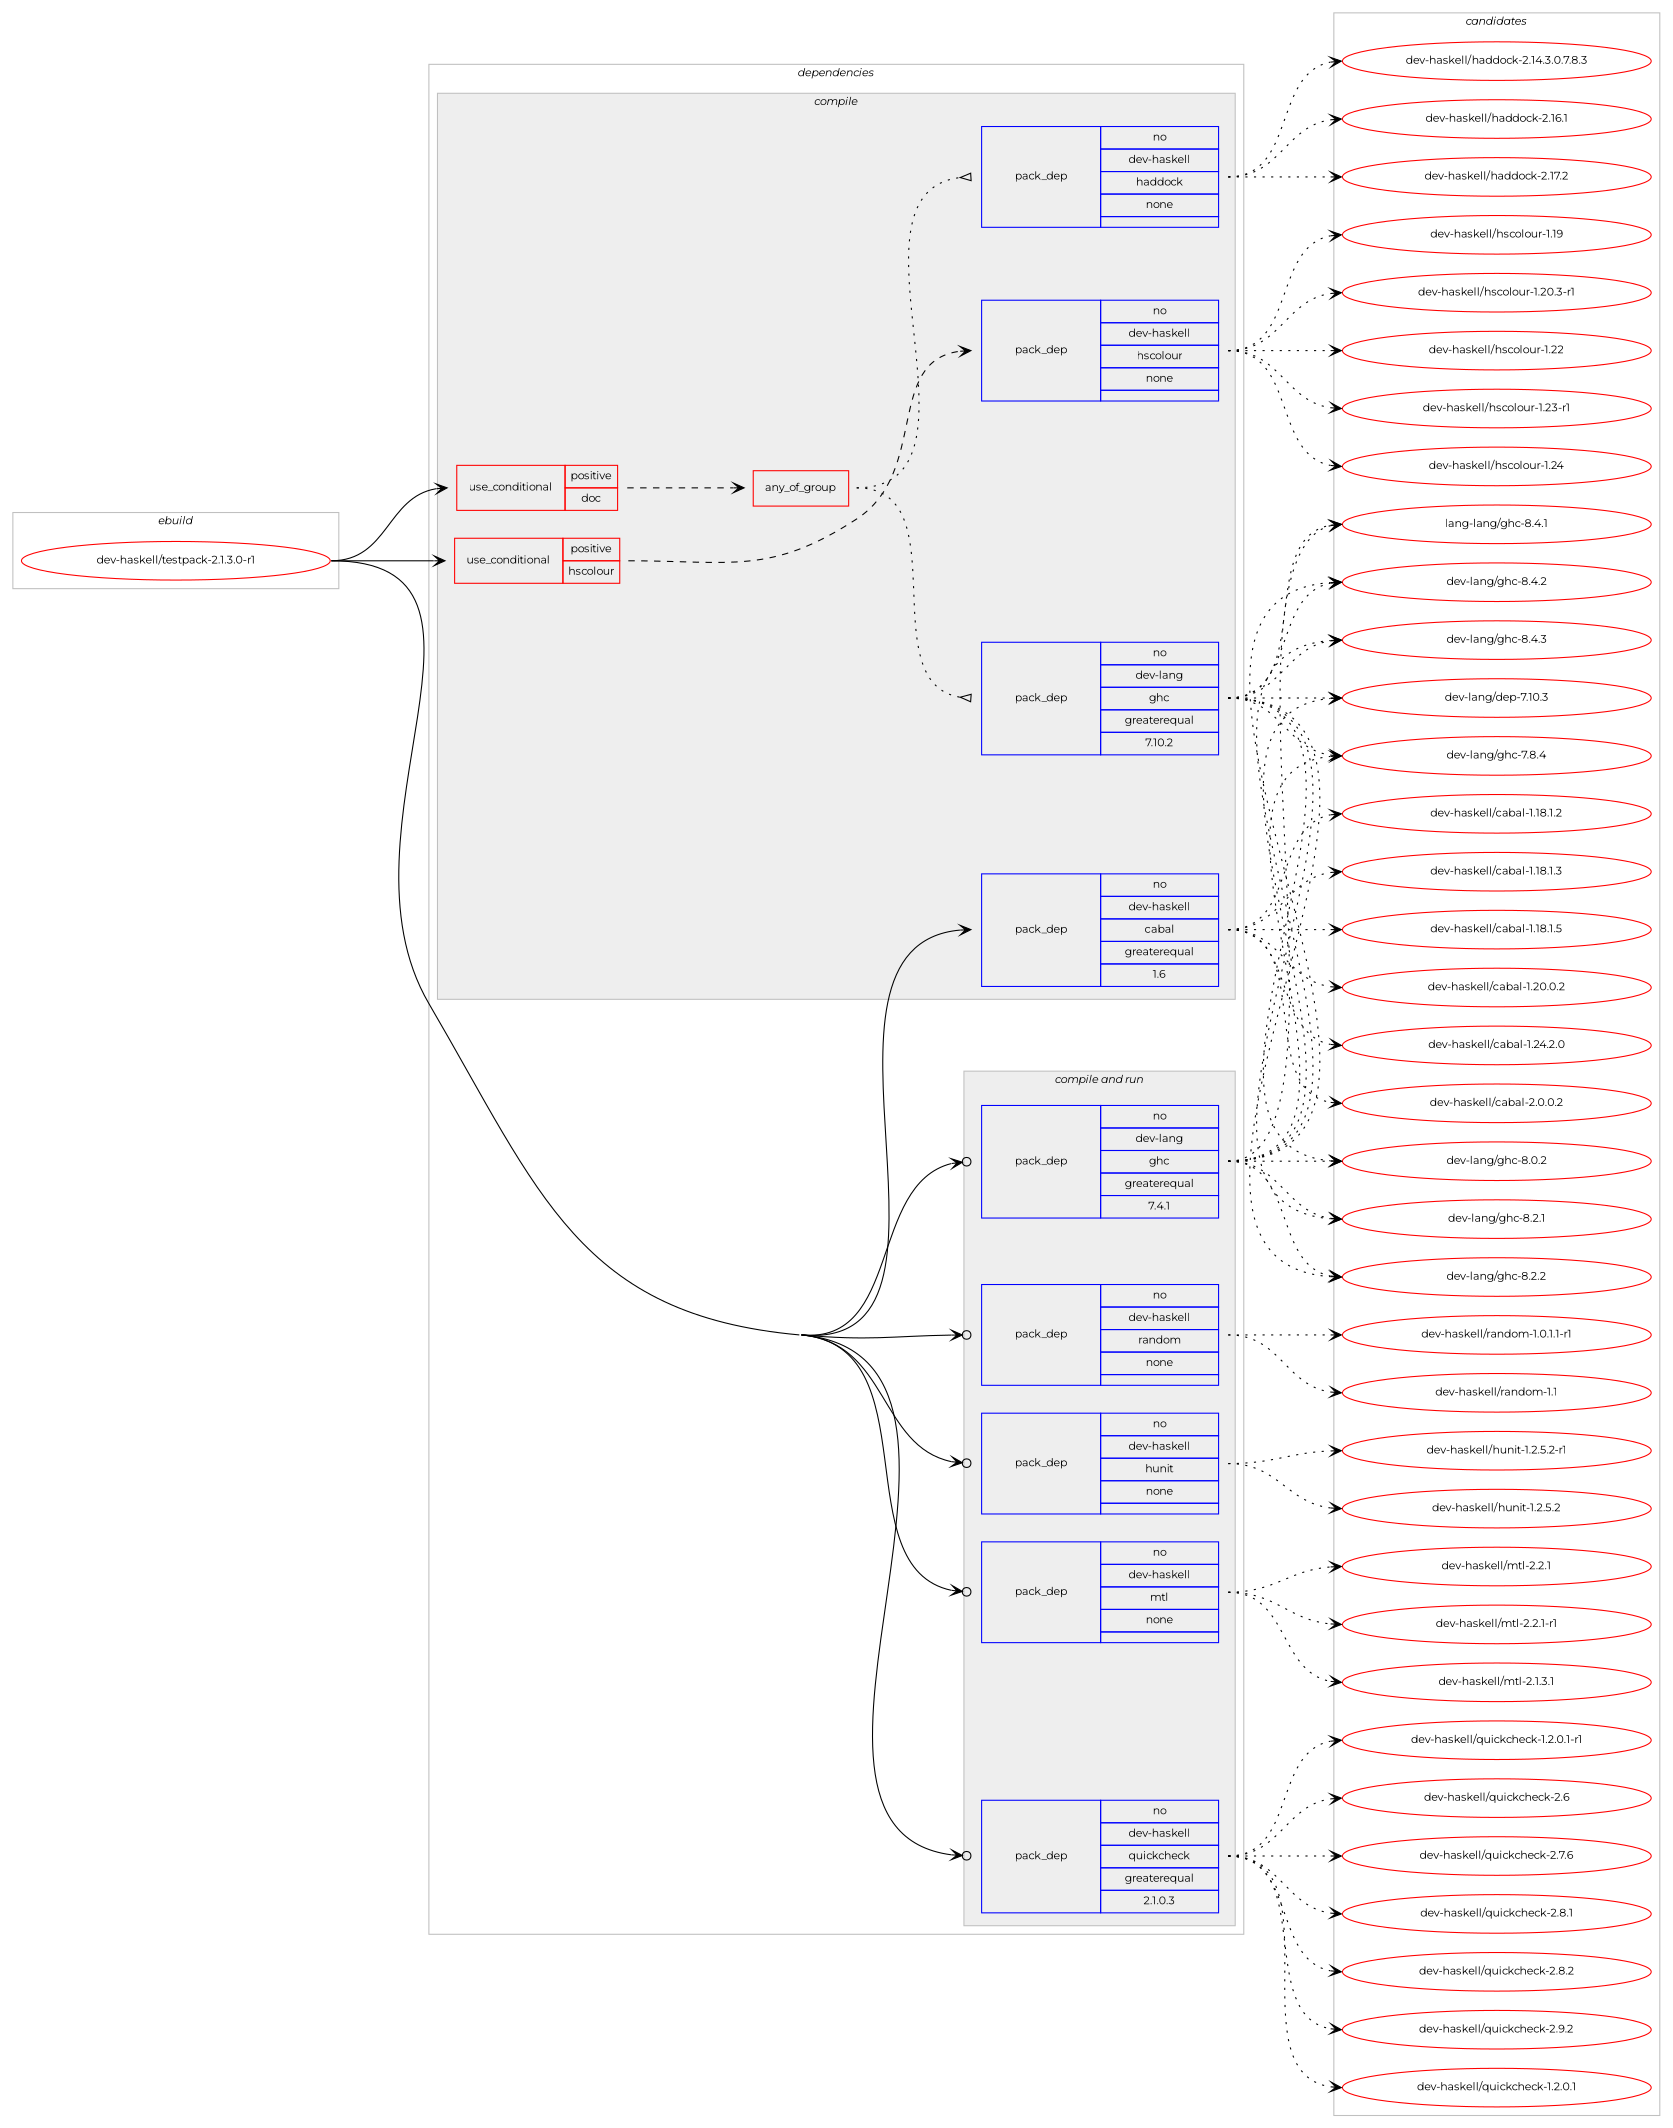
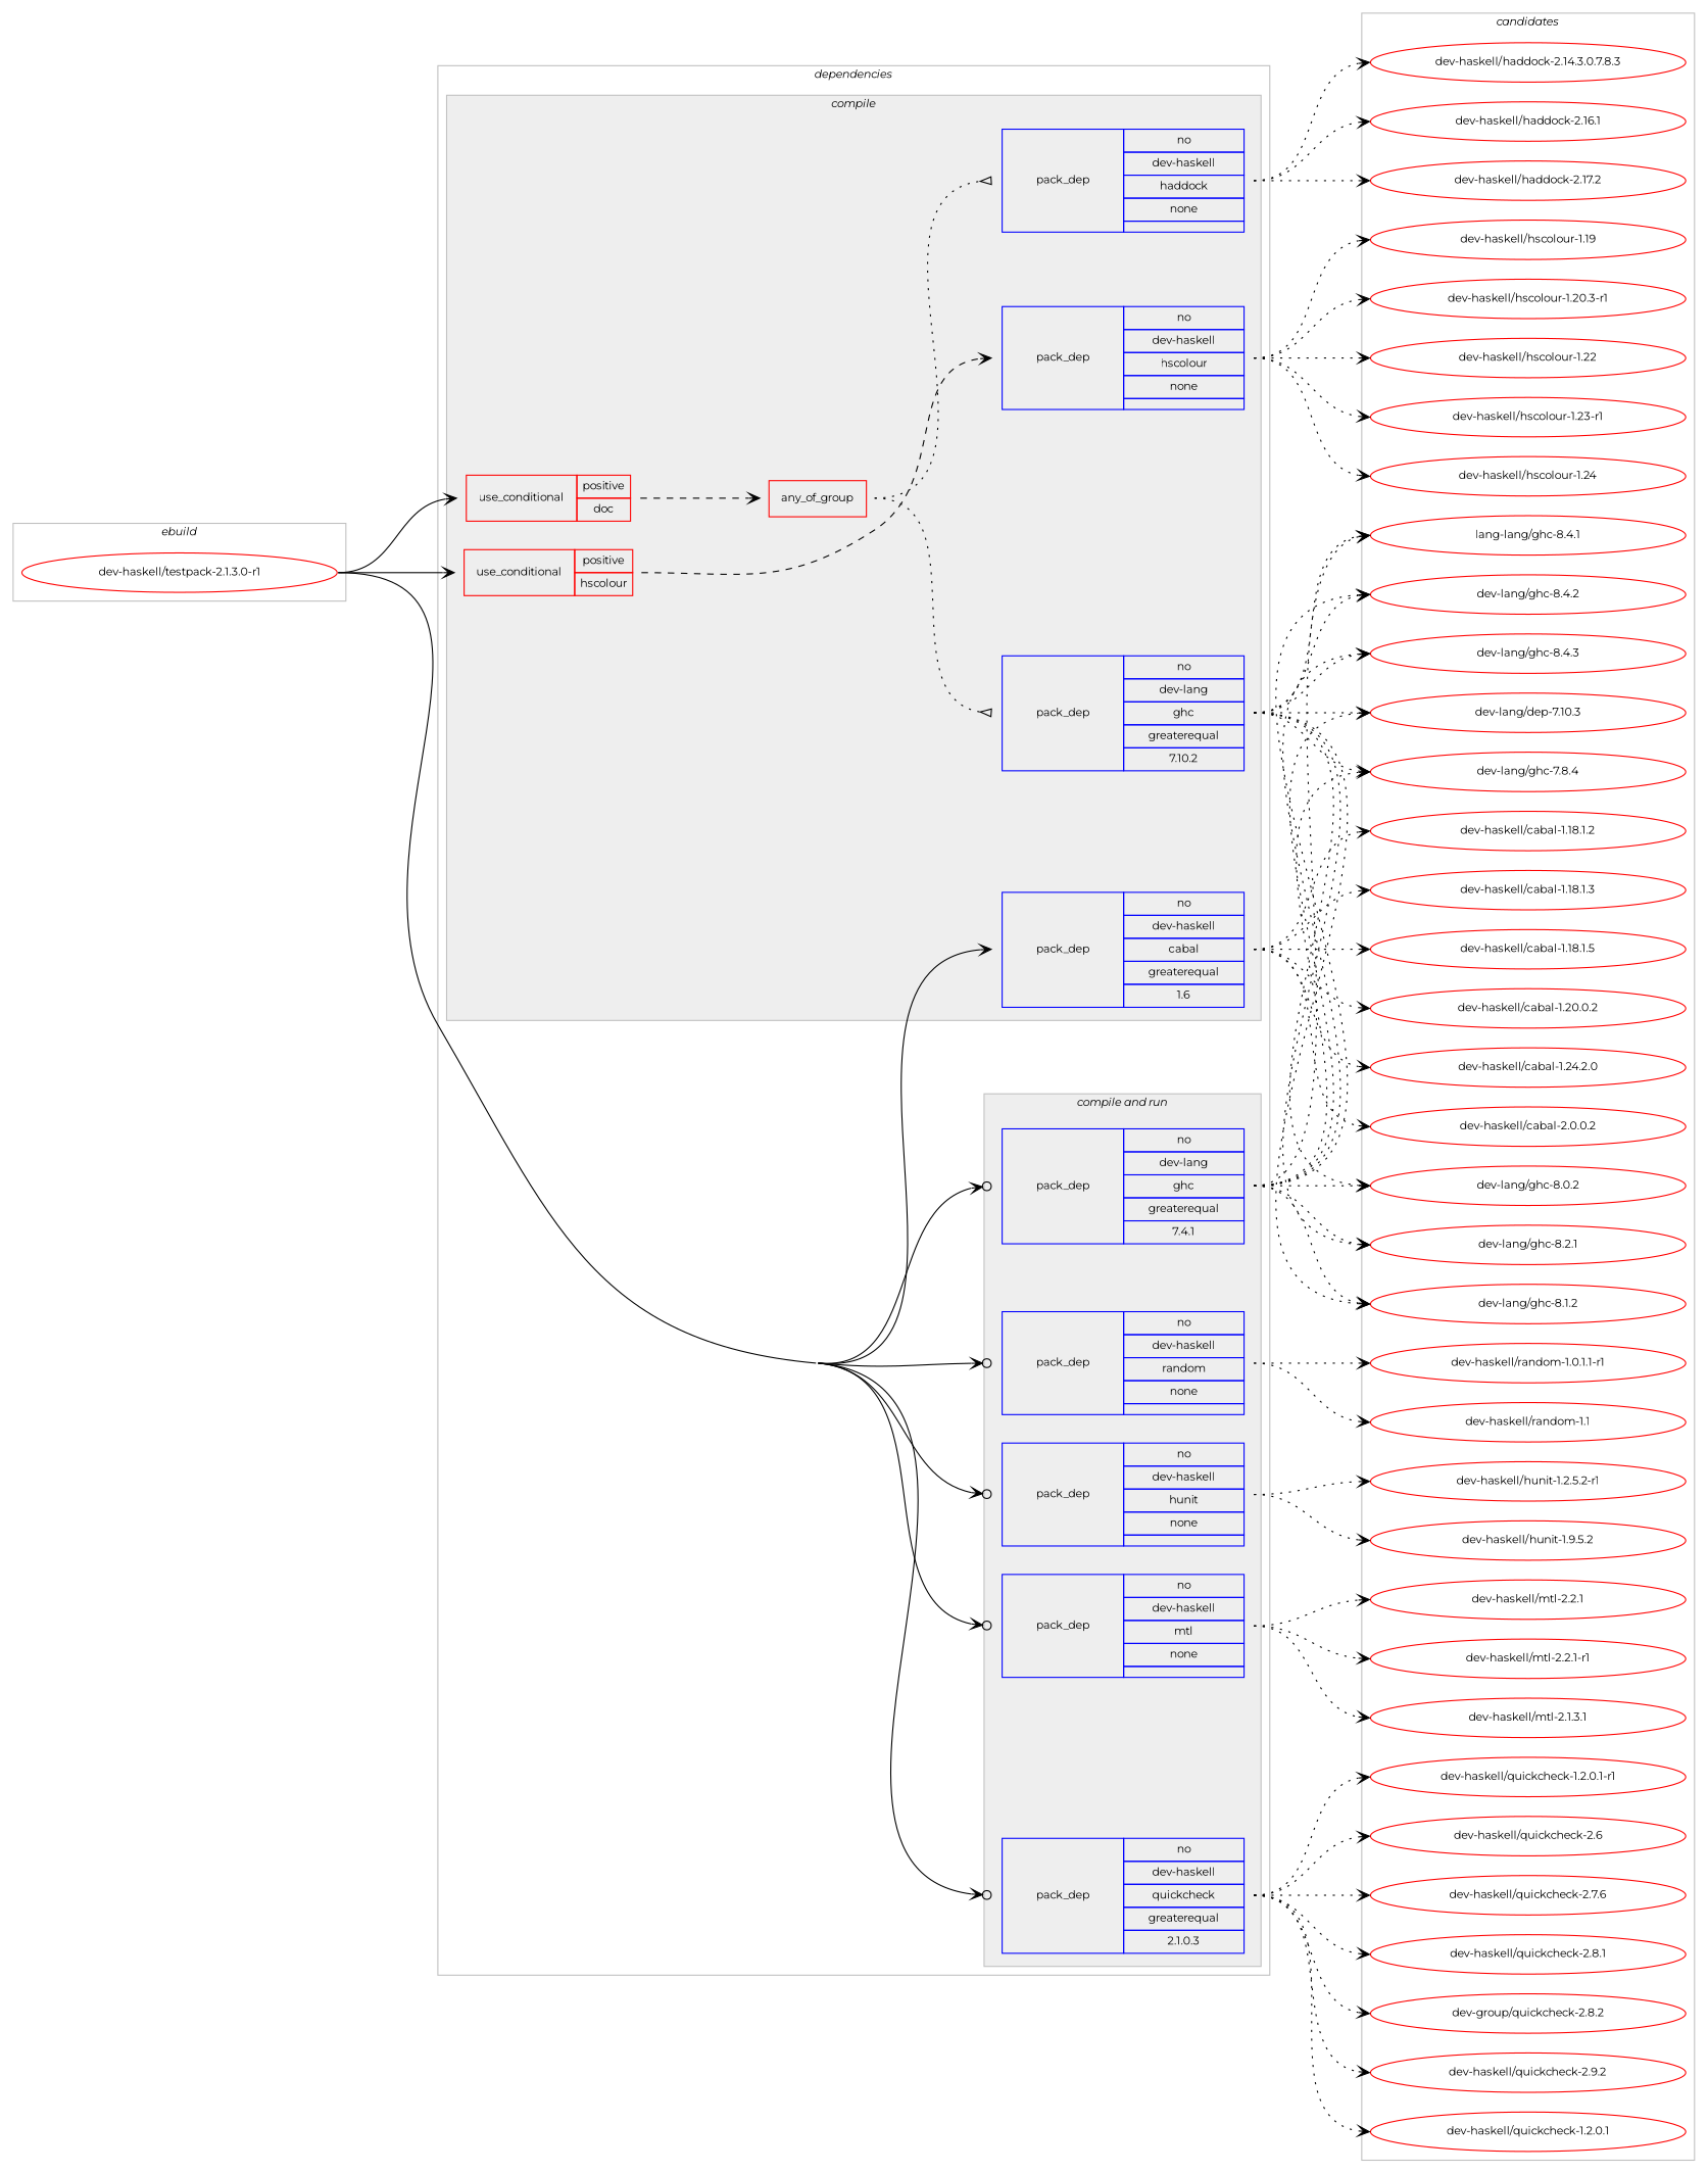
  digraph {
    compound=true
    concentrate=true
    fontname=Montserrat
    fontsize=10
    newrank=true
    rankdir=LR
    ranksep=1.5
    node [color=red fontname=Montserrat fontsize=10]
    edge [arrowhead=vee fontname=Montserrat headport=w style=dotted tailport=e weight=100]
    n1 [label="dev-haskell/testpack-2.1.3.0-r1" width=4]
    n2 [color=blue label=<<TABLE BORDER="0" CELLBORDER="1" CELLSPACING="0" CELLPADDING="4" WIDTH="220"><TR><TD ROWSPAN="6" CELLPADDING="30">pack_dep</TD></TR><TR><TD WIDTH="110">no</TD></TR><TR><TD>dev-haskell</TD></TR><TR><TD>haddock</TD></TR><TR><TD>none</TD></TR><TR><TD></TD></TR></TABLE>> shape=none]
    n3 [color=blue label=<<TABLE BORDER="0" CELLBORDER="1" CELLSPACING="0" CELLPADDING="4" WIDTH="220"><TR><TD ROWSPAN="6" CELLPADDING="30">pack_dep</TD></TR><TR><TD WIDTH="110">no</TD></TR><TR><TD>dev-lang</TD></TR><TR><TD>ghc</TD></TR><TR><TD>greaterequal</TD></TR><TR><TD>7.10.2</TD></TR></TABLE>> shape=none]
    n4 [label=<<TABLE BORDER="0" CELLBORDER="1" CELLSPACING="0" CELLPADDING="4"><TR><TD CELLPADDING="10">any_of_group</TD></TR></TABLE>> shape=none]
    n5 [label=<<TABLE BORDER="0" CELLBORDER="1" CELLSPACING="0" CELLPADDING="4"><TR><TD ROWSPAN="3" CELLPADDING="10">use_conditional</TD></TR><TR><TD>positive</TD></TR><TR><TD>doc</TD></TR></TABLE>> shape=none]
    n6 [color=blue label=<<TABLE BORDER="0" CELLBORDER="1" CELLSPACING="0" CELLPADDING="4" WIDTH="220"><TR><TD ROWSPAN="6" CELLPADDING="30">pack_dep</TD></TR><TR><TD WIDTH="110">no</TD></TR><TR><TD>dev-haskell</TD></TR><TR><TD>hscolour</TD></TR><TR><TD>none</TD></TR><TR><TD></TD></TR></TABLE>> shape=none]
    n7 [label=<<TABLE BORDER="0" CELLBORDER="1" CELLSPACING="0" CELLPADDING="4"><TR><TD ROWSPAN="3" CELLPADDING="10">use_conditional</TD></TR><TR><TD>positive</TD></TR><TR><TD>hscolour</TD></TR></TABLE>> shape=none]
    n8 [color=blue label=<<TABLE BORDER="0" CELLBORDER="1" CELLSPACING="0" CELLPADDING="4" WIDTH="220"><TR><TD ROWSPAN="6" CELLPADDING="30">pack_dep</TD></TR><TR><TD WIDTH="110">no</TD></TR><TR><TD>dev-haskell</TD></TR><TR><TD>cabal</TD></TR><TR><TD>greaterequal</TD></TR><TR><TD>1.6</TD></TR></TABLE>> shape=none]
    n9 [color=blue label=<<TABLE BORDER="0" CELLBORDER="1" CELLSPACING="0" CELLPADDING="4" WIDTH="220"><TR><TD ROWSPAN="6" CELLPADDING="30">pack_dep</TD></TR><TR><TD WIDTH="110">no</TD></TR><TR><TD>dev-haskell</TD></TR><TR><TD>hunit</TD></TR><TR><TD>none</TD></TR><TR><TD></TD></TR></TABLE>> shape=none]
    n10 [color=blue label=<<TABLE BORDER="0" CELLBORDER="1" CELLSPACING="0" CELLPADDING="4" WIDTH="220"><TR><TD ROWSPAN="6" CELLPADDING="30">pack_dep</TD></TR><TR><TD WIDTH="110">no</TD></TR><TR><TD>dev-haskell</TD></TR><TR><TD>mtl</TD></TR><TR><TD>none</TD></TR><TR><TD></TD></TR></TABLE>> shape=none]
    n11 [color=blue label=<<TABLE BORDER="0" CELLBORDER="1" CELLSPACING="0" CELLPADDING="4" WIDTH="220"><TR><TD ROWSPAN="6" CELLPADDING="30">pack_dep</TD></TR><TR><TD WIDTH="110">no</TD></TR><TR><TD>dev-haskell</TD></TR><TR><TD>quickcheck</TD></TR><TR><TD>greaterequal</TD></TR><TR><TD>2.1.0.3</TD></TR></TABLE>> shape=none]
    n12 [color=blue label=<<TABLE BORDER="0" CELLBORDER="1" CELLSPACING="0" CELLPADDING="4" WIDTH="220"><TR><TD ROWSPAN="6" CELLPADDING="30">pack_dep</TD></TR><TR><TD WIDTH="110">no</TD></TR><TR><TD>dev-haskell</TD></TR><TR><TD>random</TD></TR><TR><TD>none</TD></TR><TR><TD></TD></TR></TABLE>> shape=none]
    n13 [color=blue label=<<TABLE BORDER="0" CELLBORDER="1" CELLSPACING="0" CELLPADDING="4" WIDTH="220"><TR><TD ROWSPAN="6" CELLPADDING="30">pack_dep</TD></TR><TR><TD WIDTH="110">no</TD></TR><TR><TD>dev-lang</TD></TR><TR><TD>ghc</TD></TR><TR><TD>greaterequal</TD></TR><TR><TD>7.4.1</TD></TR></TABLE>> shape=none]
    n14 [label="dev-haskell/haddock-2.14.3.0.7.8.3" width=4]
    n15 [label="dev-haskell/haddock-2.16.1" width=4]
    n16 [label="dev-haskell/haddock-2.17.2" width=4]
    n17 [label="dev-lang/dep-7.10.3" width=4]
    n18 [label="dev-lang/ghc-7.8.4" width=4]
    n19 [label="dev-lang/ghc-8.0.2" width=4]
    n20 [label="dev-lang/ghc-8.2.1" width=4]
-   n21 [label="dev-lang/ghc-8.2.2" width=4]
+   n21 [label="dev-lang/ghc-8.1.2" width=4]
    n22 [label="lang-lang/ghc-8.4.1" width=4]
    n23 [label="dev-lang/ghc-8.4.2" width=4]
    n24 [label="dev-lang/ghc-8.4.3" width=4]
    n25 [label="dev-haskell/hscolour-1.19" width=4]
    n26 [label="dev-haskell/hscolour-1.20.3-r1" width=4]
    n27 [label="dev-haskell/hscolour-1.22" width=4]
    n28 [label="dev-haskell/hscolour-1.23-r1" width=4]
    n29 [label="dev-haskell/hscolour-1.24" width=4]
    n30 [label="dev-haskell/cabal-1.18.1.2" width=4]
    n31 [label="dev-haskell/cabal-1.18.1.3" width=4]
    n32 [label="dev-haskell/cabal-1.18.1.5" width=4]
    n33 [label="dev-haskell/cabal-1.20.0.2" width=4]
    n34 [label="dev-haskell/cabal-1.24.2.0" width=4]
    n35 [label="dev-haskell/cabal-2.0.0.2" width=4]
-   n36 [label="dev-haskell/hunit-1.2.5.2" width=4]
+   n36 [label="dev-haskell/hunit-1.9.5.2" width=4]
    n37 [label="dev-haskell/hunit-1.2.5.2-r1" width=4]
    n38 [label="dev-haskell/mtl-2.1.3.1" width=4]
    n39 [label="dev-haskell/mtl-2.2.1" width=4]
    n40 [label="dev-haskell/mtl-2.2.1-r1" width=4]
    n41 [label="dev-haskell/quickcheck-1.2.0.1" width=4]
    n42 [label="dev-haskell/quickcheck-1.2.0.1-r1" width=4]
    n43 [label="dev-haskell/quickcheck-2.6" width=4]
    n44 [label="dev-haskell/quickcheck-2.7.6" width=4]
    n45 [label="dev-haskell/quickcheck-2.8.1" width=4]
-   n46 [label="dev-haskell/quickcheck-2.8.2" width=4]
+   n46 [label="dev-group/quickcheck-2.8.2" width=4]
    n47 [label="dev-haskell/quickcheck-2.9.2" width=4]
    n48 [label="dev-haskell/random-1.0.1.1-r1" width=4]
    n49 [label="dev-haskell/random-1.1" width=4]
    subgraph cluster_1 {
      color=gray
      label=<<i>ebuild</i>>
      rank=same
      n1
    }
    subgraph cluster_2 {
      color=gray
      label=<<i>dependencies</i>>
      subgraph cluster_3 {
        color=gray
        fillcolor="#eeeeee"
        label=<<i>compile</i>>
        style=filled
        subgraph sub_4 {
          color=gray
          fillcolor="#eeeeee"
          label=<<i>compile</i>>
          style=filled
          n5
          subgraph sub_5 {
            color=gray
            fillcolor="#eeeeee"
            label=<<i>compile</i>>
            style=filled
            n4
            subgraph sub_6 {
              color=gray
              fillcolor="#eeeeee"
              label=<<i>compile</i>>
              style=filled
              n2
            }
            subgraph sub_7 {
              color=gray
              fillcolor="#eeeeee"
              label=<<i>compile</i>>
              style=filled
              n3
            }
          }
        }
        subgraph sub_8 {
          color=gray
          fillcolor="#eeeeee"
          label=<<i>compile</i>>
          style=filled
          n7
          subgraph sub_9 {
            color=gray
            fillcolor="#eeeeee"
            label=<<i>compile</i>>
            style=filled
            n6
          }
        }
        subgraph sub_10 {
          color=gray
          fillcolor="#eeeeee"
          label=<<i>compile</i>>
          style=filled
          n8
        }
      }
      subgraph cluster_11 {
        color=gray
        fillcolor="#eeeeee"
        label=<<i>compile and run</i>>
        style=filled
        subgraph sub_12 {
          color=gray
          fillcolor="#eeeeee"
          label=<<i>compile and run</i>>
          style=filled
          n9
        }
        subgraph sub_13 {
          color=gray
          fillcolor="#eeeeee"
          label=<<i>compile and run</i>>
          style=filled
          n10
        }
        subgraph sub_14 {
          color=gray
          fillcolor="#eeeeee"
          label=<<i>compile and run</i>>
          style=filled
          n11
        }
        subgraph sub_15 {
          color=gray
          fillcolor="#eeeeee"
          label=<<i>compile and run</i>>
          style=filled
          n12
        }
        subgraph sub_16 {
          color=gray
          fillcolor="#eeeeee"
          label=<<i>compile and run</i>>
          style=filled
          n13
        }
      }
      subgraph cluster_17 {
        color=gray
        fillcolor="#eeeeee"
        label=<<i>run</i>>
        style=filled
      }
    }
    subgraph cluster_18 {
      color=gray
      label=<<i>candidates</i>>
      rank=same
      subgraph sub_19 {
        color=black
        label=<<i>candidates</i>>
        nodesep=1
        rank=same
        n14
        n15
        n16
      }
      subgraph sub_20 {
        color=black
        label=<<i>candidates</i>>
        nodesep=1
        rank=same
        n17
        n18
        n19
        n20
        n21
        n22
        n23
        n24
      }
      subgraph sub_21 {
        color=black
        label=<<i>candidates</i>>
        nodesep=1
        rank=same
        n25
        n26
        n27
        n28
        n29
      }
      subgraph sub_22 {
        color=black
        label=<<i>candidates</i>>
        nodesep=1
        rank=same
        n30
        n31
        n32
        n33
        n34
        n35
      }
      subgraph sub_23 {
        color=black
        label=<<i>candidates</i>>
        nodesep=1
        rank=same
        n36
        n37
      }
      subgraph sub_24 {
        color=black
        label=<<i>candidates</i>>
        nodesep=1
        rank=same
        n38
        n39
        n40
      }
      subgraph sub_25 {
        color=black
        label=<<i>candidates</i>>
        nodesep=1
        rank=same
        n41
        n42
        n43
        n44
        n45
        n46
        n47
      }
      subgraph sub_26 {
        color=black
        label=<<i>candidates</i>>
        nodesep=1
        rank=same
        n48
        n49
      }
      subgraph sub_27 {
        color=black
        label=<<i>candidates</i>>
        nodesep=1
        rank=same
        n17
        n18
        n19
        n20
        n21
        n22
        n23
        n24
      }
    }
    n1 -> n5 [style=solid weight=20]
    n1 -> n7 [style=solid weight=20]
    n1 -> n8 [style=solid weight=20]
    n1 -> n9 [arrowhead=odotvee style=solid weight=20]
    n1 -> n10 [arrowhead=odotvee style=solid weight=20]
    n1 -> n11 [arrowhead=odotvee style=solid weight=20]
    n1 -> n12 [arrowhead=odotvee style=solid weight=20]
    n1 -> n13 [arrowhead=odotvee style=solid weight=20]
    n2 -> n14
    n2 -> n15
    n2 -> n16
    n3 -> n17
    n3 -> n18
    n3 -> n19
    n3 -> n20
    n3 -> n21
    n3 -> n22
    n3 -> n23
    n3 -> n24
    n4 -> n2 [arrowhead=oinv weight=20]
    n4 -> n3 [arrowhead=oinv weight=20]
    n5 -> n4 [style=dashed weight=20]
    n6 -> n25
    n6 -> n26
    n6 -> n27
    n6 -> n28
    n6 -> n29
    n7 -> n6 [style=dashed weight=20]
    n8 -> n30
    n8 -> n31
    n8 -> n32
    n8 -> n33
    n8 -> n34
    n8 -> n35
    n9 -> n36
    n9 -> n37
    n10 -> n38
    n10 -> n39
    n10 -> n40
    n11 -> n41
    n11 -> n42
    n11 -> n43
    n11 -> n44
    n11 -> n45
    n11 -> n46
    n11 -> n47
    n12 -> n48
    n12 -> n49
    n13 -> n17
    n13 -> n18
    n13 -> n19
    n13 -> n20
    n13 -> n21
    n13 -> n22
    n13 -> n23
    n13 -> n24
  }
